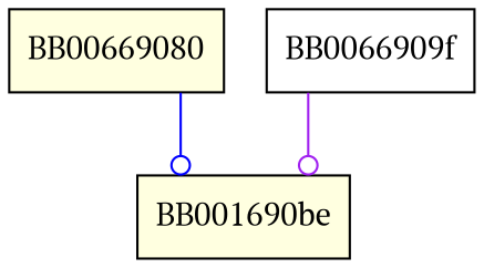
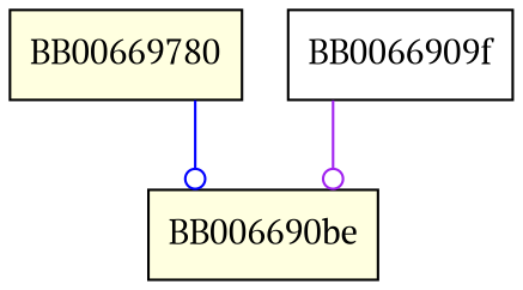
  digraph {
    fontname="PT Serif"
    splines=ortho
    node [fillcolor=lightyellow fontname="PT Serif" shape=box style=filled]
    edge [arrowhead=odot fontname="PT Serif"]
-   BB00669080
-   BB006690be [label=BB001690be]
+   BB00669080 [label=BB00669780]
+   BB006690be
    BB0066909f [fillcolor=white]
    BB00669080 -> BB006690be [color=blue]
    BB0066909f -> BB006690be [color=purple]
  }
